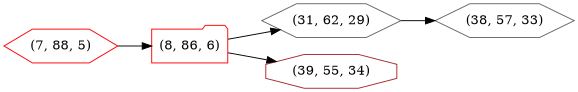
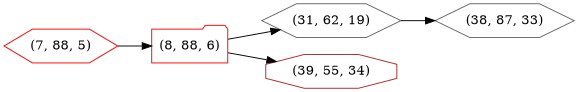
  digraph {
    rankdir=LR
    node [color=red shape=hexagon]
    "(7, 88, 5)"
-   "(8, 86, 6)" [shape=folder]
-   "(31, 62, 29)" [color=gray40]
+   "(8, 86, 6)" [shape=folder label="(8, 88, 6)"]
+   "(31, 62, 29)" [color=gray40 label="(31, 62, 19)"]
    "(39, 55, 34)" [color=brown shape=octagon]
-   "(38, 57, 33)" [color=gray40]
+   "(38, 57, 33)" [color=gray40 label="(38, 87, 33)"]
    "(7, 88, 5)" -> "(8, 86, 6)"
    "(8, 86, 6)" -> "(31, 62, 29)"
    "(8, 86, 6)" -> "(39, 55, 34)"
    "(31, 62, 29)" -> "(38, 57, 33)"
  }
